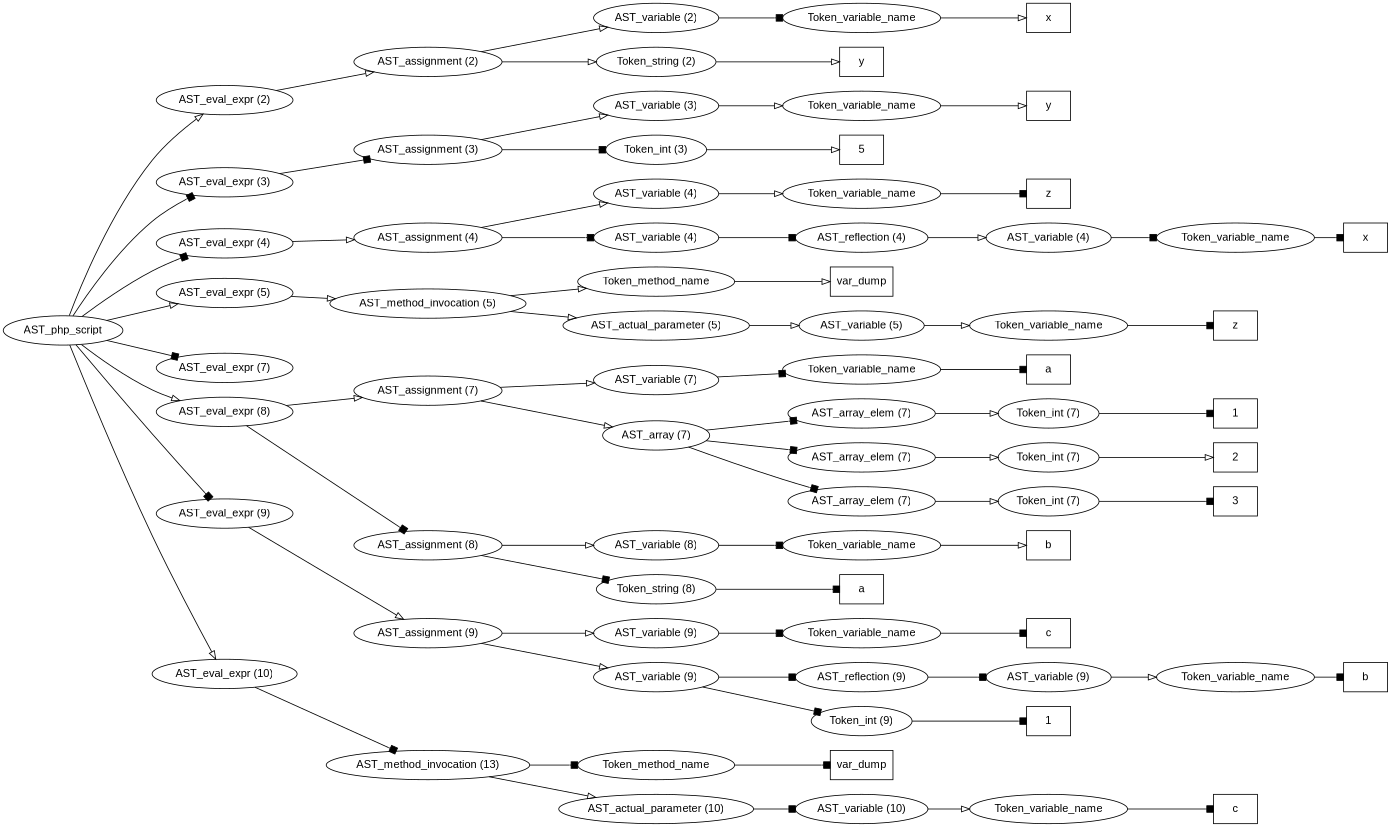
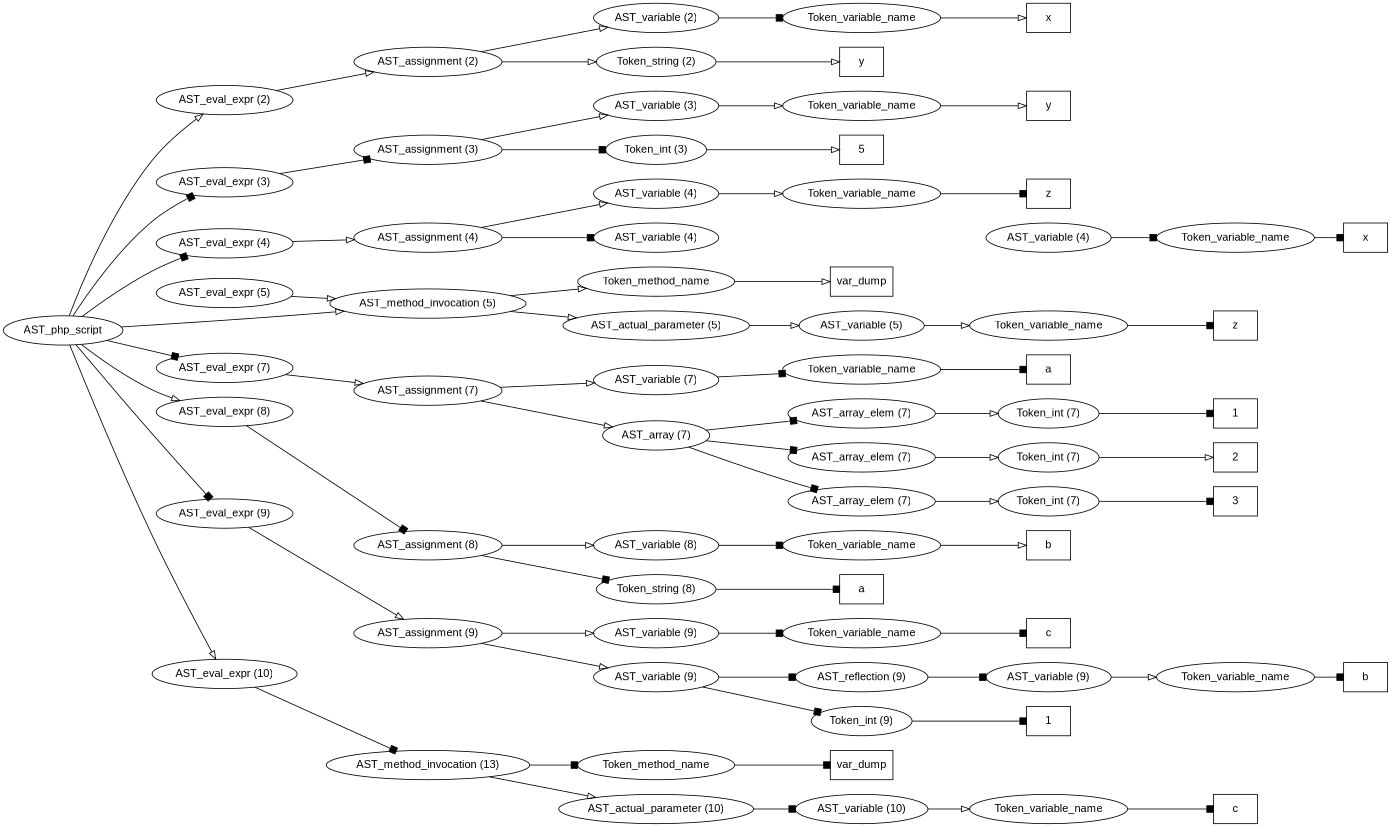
  digraph {
    fontname="Liberation Sans"
    rankdir=LR
    node [fontname="Liberation Sans"]
    edge [arrowhead=onormal fontname="Liberation Sans"]
    n1 [label=AST_php_script]
    n2 [label="AST_eval_expr (2)"]
    n3 [label="AST_eval_expr (3)"]
    n4 [label="AST_eval_expr (4)"]
    n5 [label="AST_eval_expr (5)"]
    n6 [label="AST_eval_expr (7)"]
    n7 [label="AST_eval_expr (8)"]
    n8 [label="AST_eval_expr (9)"]
    n9 [label="AST_eval_expr (10)"]
    n10 [label="AST_assignment (2)"]
    n11 [label="AST_assignment (3)"]
    n12 [label="AST_assignment (4)"]
    n13 [label="AST_method_invocation (5)"]
    n14 [label="AST_assignment (7)"]
    n15 [label="AST_assignment (8)"]
    n16 [label="AST_assignment (9)"]
    n17 [label="AST_method_invocation (13)"]
    n18 [label="AST_variable (2)"]
    n19 [label="Token_string (2)"]
    n20 [label=Token_variable_name]
    n21 [label=y shape=box]
    n22 [label=x shape=box]
    n23 [label="AST_variable (3)"]
    n24 [label="Token_int (3)"]
    n25 [label=Token_variable_name]
    n26 [label=5 shape=box]
    n27 [label=y shape=box]
    n28 [label="AST_variable (4)"]
    n29 [label="AST_variable (4)"]
    n30 [label=Token_variable_name]
-   n31 [label="AST_reflection (4)"]
    n32 [label=z shape=box]
    n33 [label="AST_variable (4)"]
    n34 [label=Token_variable_name]
    n35 [label=x shape=box]
    n36 [label=Token_method_name]
    n37 [label="AST_actual_parameter (5)"]
    n38 [label=var_dump shape=box]
    n39 [label="AST_variable (5)"]
    n40 [label=Token_variable_name]
    n41 [label=z shape=box]
    n42 [label="AST_variable (7)"]
    n43 [label="AST_array (7)"]
    n44 [label=Token_variable_name]
    n45 [label="AST_array_elem (7)"]
    n46 [label="AST_array_elem (7)"]
    n47 [label="AST_array_elem (7)"]
    n48 [label=a shape=box]
    n49 [label="Token_int (7)"]
    n50 [label="Token_int (7)"]
    n51 [label="Token_int (7)"]
    n52 [label=1 shape=box]
    n53 [label=2 shape=box]
    n54 [label=3 shape=box]
    n55 [label="AST_variable (8)"]
    n56 [label="Token_string (8)"]
    n57 [label=Token_variable_name]
    n58 [label=a shape=box]
    n59 [label=b shape=box]
    n60 [label="AST_variable (9)"]
    n61 [label="AST_variable (9)"]
    n62 [label=Token_variable_name]
    n63 [label="AST_reflection (9)"]
    n64 [label="Token_int (9)"]
    n65 [label=c shape=box]
    n66 [label="AST_variable (9)"]
    n67 [label=1 shape=box]
    n68 [label=Token_variable_name]
    n69 [label=b shape=box]
    n70 [label=Token_method_name]
    n71 [label="AST_actual_parameter (10)"]
    n72 [label=var_dump shape=box]
    n73 [label="AST_variable (10)"]
    n74 [label=Token_variable_name]
    n75 [label=c shape=box]
    n1 -> n2
    n1 -> n3 [arrowhead=box]
    n1 -> n4 [arrowhead=box]
-   n1 -> n5
+   n1 -> n13
    n1 -> n6 [arrowhead=box]
    n1 -> n7
    n1 -> n8 [arrowhead=box]
    n1 -> n9
    n2 -> n10
    n3 -> n11 [arrowhead=box]
    n4 -> n12
    n5 -> n13
-   n7 -> n14
+   n6 -> n14
    n7 -> n15 [arrowhead=box]
    n8 -> n16
    n9 -> n17 [arrowhead=box]
    n10 -> n18
    n10 -> n19
    n11 -> n23
    n11 -> n24 [arrowhead=box]
    n12 -> n28
    n12 -> n29 [arrowhead=box]
    n13 -> n36
    n13 -> n37
    n14 -> n42
    n14 -> n43
    n15 -> n55
    n15 -> n56 [arrowhead=box]
    n16 -> n60
    n16 -> n61
    n17 -> n70 [arrowhead=box]
    n17 -> n71
    n18 -> n20 [arrowhead=box]
    n19 -> n21
    n20 -> n22
    n23 -> n25
    n24 -> n26
    n25 -> n27
    n28 -> n30
-   n29 -> n31 [arrowhead=box]
    n30 -> n32 [arrowhead=box]
-   n31 -> n33
    n33 -> n34 [arrowhead=box]
    n34 -> n35 [arrowhead=box]
    n36 -> n38
    n37 -> n39
    n39 -> n40
    n40 -> n41 [arrowhead=box]
    n42 -> n44 [arrowhead=box]
    n43 -> n45 [arrowhead=box]
    n43 -> n46 [arrowhead=box]
    n43 -> n47 [arrowhead=box]
    n44 -> n48 [arrowhead=box]
    n45 -> n49
    n46 -> n50
    n47 -> n51
    n49 -> n52 [arrowhead=box]
    n50 -> n53
    n51 -> n54 [arrowhead=box]
    n55 -> n57 [arrowhead=box]
    n56 -> n58 [arrowhead=box]
    n57 -> n59
    n60 -> n62 [arrowhead=box]
    n61 -> n63 [arrowhead=box]
    n61 -> n64 [arrowhead=box]
    n62 -> n65 [arrowhead=box]
    n63 -> n66 [arrowhead=box]
    n64 -> n67 [arrowhead=box]
    n66 -> n68
    n68 -> n69 [arrowhead=box]
    n70 -> n72 [arrowhead=box]
    n71 -> n73 [arrowhead=box]
    n73 -> n74
    n74 -> n75 [arrowhead=box]
  }
